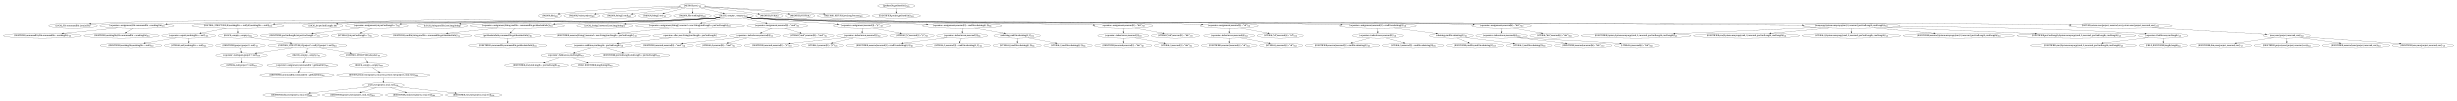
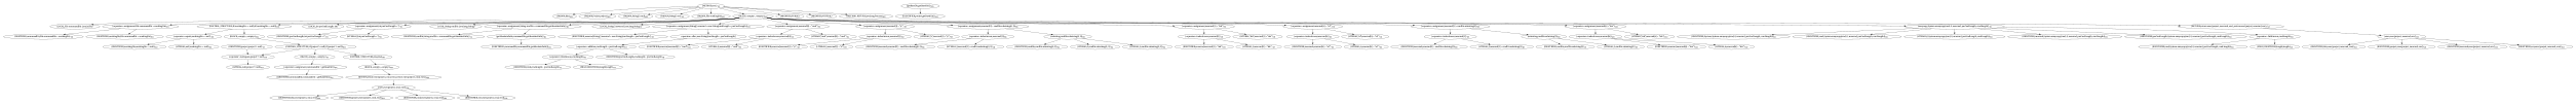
  digraph {
    fontname=Merriweather
    node [fontname=Merriweather]
    edge [fontname=Merriweather]
    n1 [label=<(METHOD,exec)<SUB>899</SUB>>]
    n2 [label=<(PARAM,this)<SUB>899</SUB>>]
    n3 [label=<(PARAM,Project project)<SUB>899</SUB>>]
    n4 [label=<(PARAM,String[] cmd)<SUB>899</SUB>>]
    n5 [label=<(PARAM,String[] env)<SUB>899</SUB>>]
    n6 [label=<(PARAM,File workingDir)<SUB>900</SUB>>]
    n7 [label=<(BLOCK,&lt;empty&gt;,&lt;empty&gt;)<SUB>900</SUB>>]
    n8 [label=<(MODIFIER,PUBLIC)>]
    n9 [label=<(MODIFIER,VIRTUAL)>]
    n10 [label=<(METHOD_RETURN,java.lang.Process)<SUB>899</SUB>>]
    n11 [label=<(LOCAL,File commandDir: java.io.File)>]
    n12 [label=<(&lt;operator&gt;.assignment,File commandDir = workingDir)<SUB>901</SUB>>]
    n13 [label=<(CONTROL_STRUCTURE,if (workingDir == null),if (workingDir == null))<SUB>902</SUB>>]
    n14 [label=<(LOCAL,int preCmdLength: int)>]
    n15 [label=<(&lt;operator&gt;.assignment,int preCmdLength = 7)<SUB>911</SUB>>]
    n16 [label=<(LOCAL,String cmdDir: java.lang.String)>]
    n17 [label=<(&lt;operator&gt;.assignment,String cmdDir = commandDir.getAbsolutePath())<SUB>912</SUB>>]
    n18 [label=<(LOCAL,String[] newcmd: java.lang.String[])>]
    n19 [label=<(&lt;operator&gt;.assignment,String[] newcmd = new String[cmd.length + preCmdLength])<SUB>913</SUB>>]
    n20 [label=<(&lt;operator&gt;.assignment,newcmd[0] = &quot;cmd&quot;)<SUB>914</SUB>>]
    n21 [label=<(&lt;operator&gt;.assignment,newcmd[1] = &quot;/c&quot;)<SUB>915</SUB>>]
    n22 [label=<(&lt;operator&gt;.assignment,newcmd[2] = cmdDir.substring(0, 2))<SUB>916</SUB>>]
    n23 [label=<(&lt;operator&gt;.assignment,newcmd[3] = &quot;&amp;&amp;&quot;)<SUB>917</SUB>>]
    n24 [label=<(&lt;operator&gt;.assignment,newcmd[4] = &quot;cd&quot;)<SUB>918</SUB>>]
    n25 [label=<(&lt;operator&gt;.assignment,newcmd[5] = cmdDir.substring(2))<SUB>919</SUB>>]
    n26 [label=<(&lt;operator&gt;.assignment,newcmd[6] = &quot;&amp;&amp;&quot;)<SUB>920</SUB>>]
    n27 [label=<(arraycopy,System.arraycopy(cmd, 0, newcmd, preCmdLength, cmd.length))<SUB>921</SUB>>]
    n28 [label=<(RETURN,return exec(project, newcmd, env);,return exec(project, newcmd, env);)<SUB>923</SUB>>]
    n29 [label=<(IDENTIFIER,commandDir,File commandDir = workingDir)<SUB>901</SUB>>]
    n30 [label=<(IDENTIFIER,workingDir,File commandDir = workingDir)<SUB>901</SUB>>]
    n31 [label=<(&lt;operator&gt;.equals,workingDir == null)<SUB>902</SUB>>]
    n32 [label=<(BLOCK,&lt;empty&gt;,&lt;empty&gt;)<SUB>902</SUB>>]
    n33 [label=<(IDENTIFIER,preCmdLength,int preCmdLength = 7)<SUB>911</SUB>>]
    n34 [label=<(LITERAL,7,int preCmdLength = 7)<SUB>911</SUB>>]
    n35 [label=<(IDENTIFIER,cmdDir,String cmdDir = commandDir.getAbsolutePath())<SUB>912</SUB>>]
    n36 [label=<(getAbsolutePath,commandDir.getAbsolutePath())<SUB>912</SUB>>]
    n37 [label=<(IDENTIFIER,newcmd,String[] newcmd = new String[cmd.length + preCmdLength])<SUB>913</SUB>>]
    n38 [label=<(&lt;operator&gt;.alloc,new String[cmd.length + preCmdLength])>]
    n39 [label=<(&lt;operator&gt;.indexAccess,newcmd[0])<SUB>914</SUB>>]
    n40 [label=<(LITERAL,&quot;cmd&quot;,newcmd[0] = &quot;cmd&quot;)<SUB>914</SUB>>]
    n41 [label=<(&lt;operator&gt;.indexAccess,newcmd[1])<SUB>912</SUB>>]
    n42 [label=<(LITERAL,&quot;/c&quot;,newcmd[1] = &quot;/c&quot;)<SUB>915</SUB>>]
    n43 [label=<(&lt;operator&gt;.indexAccess,newcmd[2])<SUB>916</SUB>>]
    n44 [label=<(substring,cmdDir.substring(0, 2))<SUB>916</SUB>>]
    n45 [label=<(&lt;operator&gt;.indexAccess,newcmd[3])<SUB>917</SUB>>]
    n46 [label=<(LITERAL,&quot;&amp;&amp;&quot;,newcmd[3] = &quot;&amp;&amp;&quot;)<SUB>917</SUB>>]
    n47 [label=<(&lt;operator&gt;.indexAccess,newcmd[4])<SUB>918</SUB>>]
    n48 [label=<(LITERAL,&quot;cd&quot;,newcmd[4] = &quot;cd&quot;)<SUB>918</SUB>>]
    n49 [label=<(&lt;operator&gt;.indexAccess,newcmd[5])<SUB>919</SUB>>]
    n50 [label=<(substring,cmdDir.substring(2))<SUB>919</SUB>>]
    n51 [label=<(&lt;operator&gt;.indexAccess,newcmd[6])<SUB>920</SUB>>]
    n52 [label=<(LITERAL,&quot;&amp;&amp;&quot;,newcmd[6] = &quot;&amp;&amp;&quot;)<SUB>920</SUB>>]
    n53 [label=<(IDENTIFIER,System,System.arraycopy(cmd, 0, newcmd, preCmdLength, cmd.length))<SUB>921</SUB>>]
    n54 [label=<(IDENTIFIER,cmd,System.arraycopy(cmd, 0, newcmd, preCmdLength, cmd.length))<SUB>921</SUB>>]
    n55 [label=<(LITERAL,0,System.arraycopy(cmd, 0, newcmd, preCmdLength, cmd.length))<SUB>921</SUB>>]
    n56 [label=<(IDENTIFIER,newcmd,System.arraycopy(cmd, 0, newcmd, preCmdLength, cmd.length))<SUB>921</SUB>>]
    n57 [label=<(IDENTIFIER,preCmdLength,System.arraycopy(cmd, 0, newcmd, preCmdLength, cmd.length))<SUB>921</SUB>>]
    n58 [label=<(&lt;operator&gt;.fieldAccess,cmd.length)<SUB>921</SUB>>]
    n59 [label=<(exec,exec(project, newcmd, env))<SUB>923</SUB>>]
    n60 [label=<(IDENTIFIER,workingDir,workingDir == null)<SUB>902</SUB>>]
    n61 [label=<(LITERAL,null,workingDir == null)<SUB>902</SUB>>]
    n62 [label=<(CONTROL_STRUCTURE,if (project != null),if (project != null))<SUB>903</SUB>>]
    n63 [label=<(&lt;operator&gt;.notEquals,project != null)<SUB>903</SUB>>]
    n64 [label=<(BLOCK,&lt;empty&gt;,&lt;empty&gt;)<SUB>903</SUB>>]
    n65 [label=<(CONTROL_STRUCTURE,else,else)<SUB>905</SUB>>]
    n66 [label=<(LITERAL,null,project != null)<SUB>903</SUB>>]
    n67 [label=<(&lt;operator&gt;.assignment,commandDir = getBaseDir())<SUB>904</SUB>>]
    n68 [label=<(BLOCK,&lt;empty&gt;,&lt;empty&gt;)<SUB>905</SUB>>]
    n69 [label=<(IDENTIFIER,project,project != null)<SUB>903</SUB>>]
    n70 [label=<(IDENTIFIER,commandDir,commandDir = getBaseDir())<SUB>904</SUB>>]
    n71 [label=<(getBaseDir,getBaseDir())<SUB>904</SUB>>]
    n72 [label=<(IDENTIFIER,project,getBaseDir())<SUB>904</SUB>>]
    n73 [label=<(RETURN,return exec(project, cmd, env);,return exec(project, cmd, env);)<SUB>906</SUB>>]
    n74 [label=<(exec,exec(project, cmd, env))<SUB>906</SUB>>]
    n75 [label=<(IDENTIFIER,this,exec(project, cmd, env))<SUB>906</SUB>>]
    n76 [label=<(IDENTIFIER,project,exec(project, cmd, env))<SUB>906</SUB>>]
    n77 [label=<(IDENTIFIER,cmd,exec(project, cmd, env))<SUB>906</SUB>>]
    n78 [label=<(IDENTIFIER,env,exec(project, cmd, env))<SUB>906</SUB>>]
    n79 [label=<(IDENTIFIER,commandDir,commandDir.getAbsolutePath())<SUB>912</SUB>>]
    n80 [label=<(&lt;operator&gt;.addition,cmd.length + preCmdLength)<SUB>913</SUB>>]
    n81 [label=<(&lt;operator&gt;.fieldAccess,cmd.length)<SUB>913</SUB>>]
    n82 [label=<(IDENTIFIER,preCmdLength,cmd.length + preCmdLength)<SUB>913</SUB>>]
    n83 [label=<(IDENTIFIER,cmd,cmd.length + preCmdLength)<SUB>913</SUB>>]
    n84 [label=<(FIELD_IDENTIFIER,length,length)<SUB>913</SUB>>]
    n85 [label=<(IDENTIFIER,newcmd,newcmd[0] = &quot;cmd&quot;)<SUB>914</SUB>>]
    n86 [label=<(LITERAL,0,newcmd[0] = &quot;cmd&quot;)<SUB>914</SUB>>]
    n87 [label=<(IDENTIFIER,newcmd,newcmd[1] = &quot;/c&quot;)<SUB>915</SUB>>]
    n88 [label=<(LITERAL,1,newcmd[1] = &quot;/c&quot;)<SUB>915</SUB>>]
    n89 [label=<(IDENTIFIER,newcmd,newcmd[2] = cmdDir.substring(0, 2))<SUB>916</SUB>>]
    n90 [label=<(LITERAL,2,newcmd[2] = cmdDir.substring(0, 2))<SUB>916</SUB>>]
+   n91 [label=<(IDENTIFIER,cmdDir,cmdDir.substring(0, 2))<SUB>916</SUB>>]
    n92 [label=<(LITERAL,0,cmdDir.substring(0, 2))<SUB>916</SUB>>]
    n93 [label=<(LITERAL,2,cmdDir.substring(0, 2))<SUB>916</SUB>>]
    n94 [label=<(IDENTIFIER,newcmd,newcmd[3] = &quot;&amp;&amp;&quot;)<SUB>917</SUB>>]
    n95 [label=<(LITERAL,3,newcmd[3] = &quot;&amp;&amp;&quot;)<SUB>917</SUB>>]
    n96 [label=<(IDENTIFIER,newcmd,newcmd[4] = &quot;cd&quot;)<SUB>918</SUB>>]
    n97 [label=<(LITERAL,4,newcmd[4] = &quot;cd&quot;)<SUB>918</SUB>>]
    n98 [label=<(IDENTIFIER,newcmd,newcmd[5] = cmdDir.substring(2))<SUB>919</SUB>>]
    n99 [label=<(LITERAL,5,newcmd[5] = cmdDir.substring(2))<SUB>919</SUB>>]
    n100 [label=<(IDENTIFIER,cmdDir,cmdDir.substring(2))<SUB>919</SUB>>]
    n101 [label=<(LITERAL,2,cmdDir.substring(2))<SUB>919</SUB>>]
    n102 [label=<(IDENTIFIER,newcmd,newcmd[6] = &quot;&amp;&amp;&quot;)<SUB>920</SUB>>]
    n103 [label=<(LITERAL,6,newcmd[6] = &quot;&amp;&amp;&quot;)<SUB>920</SUB>>]
    n104 [label=<(IDENTIFIER,cmd,System.arraycopy(cmd, 0, newcmd, preCmdLength, cmd.length))<SUB>921</SUB>>]
    n105 [label=<(FIELD_IDENTIFIER,length,length)<SUB>921</SUB>>]
    n106 [label=<(IDENTIFIER,this,exec(project, newcmd, env))<SUB>923</SUB>>]
    n107 [label=<(IDENTIFIER,project,exec(project, newcmd, env))<SUB>923</SUB>>]
    n108 [label=<(IDENTIFIER,newcmd,exec(project, newcmd, env))<SUB>923</SUB>>]
    n109 [label=<(IDENTIFIER,env,exec(project, newcmd, env))<SUB>923</SUB>>]
    n1 -> n2
    n1 -> n3
    n1 -> n4
    n1 -> n5
    n1 -> n6
    n1 -> n7
    n1 -> n8
    n1 -> n9
    n1 -> n10
    n7 -> n11
    n7 -> n12
    n7 -> n13
    n7 -> n14
    n7 -> n15
    n7 -> n16
    n7 -> n17
    n7 -> n18
    n7 -> n19
    n7 -> n20
    n7 -> n21
    n7 -> n22
    n7 -> n23
    n7 -> n24
    n7 -> n25
    n7 -> n26
    n7 -> n27
    n7 -> n28
    n12 -> n29
    n12 -> n30
    n13 -> n31
    n13 -> n32
    n15 -> n33
    n15 -> n34
    n17 -> n35
    n17 -> n36
    n19 -> n37
    n19 -> n38
    n20 -> n39
    n20 -> n40
    n21 -> n41
    n21 -> n42
    n22 -> n43
    n22 -> n44
    n23 -> n45
    n23 -> n46
    n24 -> n47
    n24 -> n48
    n25 -> n49
    n25 -> n50
    n26 -> n51
    n26 -> n52
    n27 -> n53
    n27 -> n54
    n27 -> n55
    n27 -> n56
    n27 -> n57
    n27 -> n58
    n28 -> n59
    n31 -> n60
    n31 -> n61
    n32 -> n62
    n36 -> n79
    n38 -> n80
    n39 -> n85
    n39 -> n86
    n41 -> n87
    n41 -> n88
    n43 -> n89
    n43 -> n90
+   n44 -> n91
    n44 -> n92
    n44 -> n93
    n45 -> n94
    n45 -> n95
    n47 -> n96
    n47 -> n97
    n49 -> n98
    n49 -> n99
    n50 -> n100
    n50 -> n101
    n51 -> n102
    n51 -> n103
    n58 -> n104
    n58 -> n105
    n59 -> n106
    n59 -> n107
    n59 -> n108
    n59 -> n109
    n62 -> n63
    n62 -> n64
    n62 -> n65
    n63 -> n66
    n64 -> n67
    n65 -> n68
    n67 -> n70
    n68 -> n73
    n69 -> n63
    n71 -> n72
    n73 -> n74
    n74 -> n75
    n74 -> n76
    n74 -> n77
    n74 -> n78
    n80 -> n81
    n80 -> n82
    n81 -> n83
    n81 -> n84
  }
